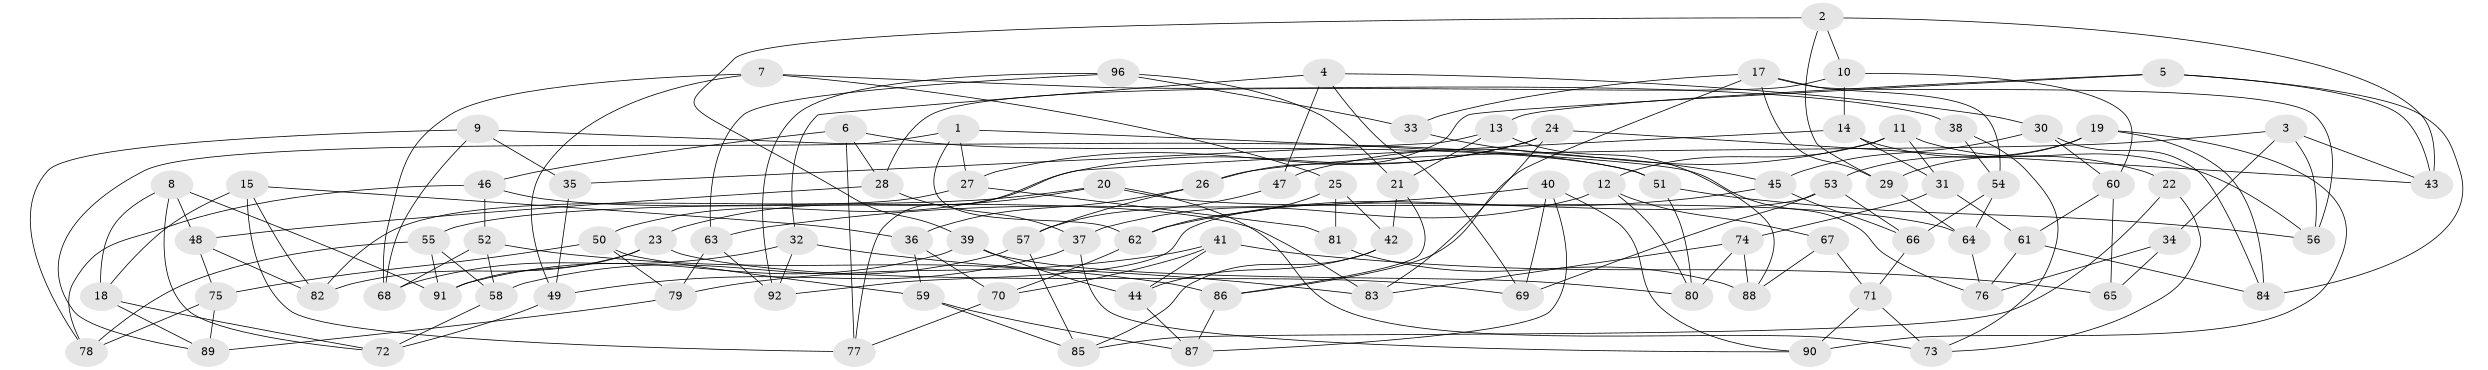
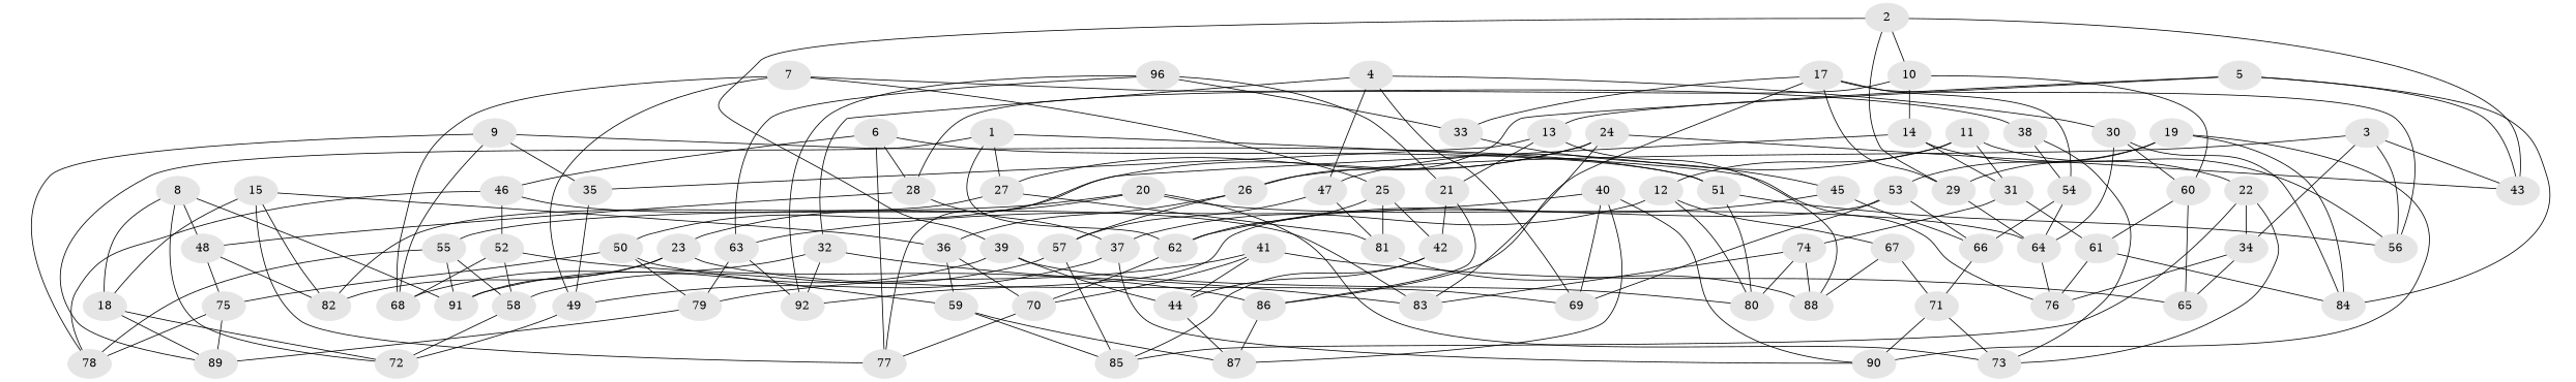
  graph {
    node [color=gray90 style=filled]
    1
    27
    62
    76
    89
    82
    81
    70
    2
    10
    29
    39
    43
    28
    14
    60
    64
    91
    80
    44
    3
    26
    34
    56
    36
    57
    65
    4
    30
    32
    47
    69
    84
    45
    68
    92
    83
    5
    13
    35
    21
    88
    6
    46
    51
    77
    48
    37
    78
    52
    7
    25
    38
    49
    42
    73
    54
    72
    8
    18
    75
    9
    31
    22
    50
    61
    11
    12
    67
    74
    90
    71
    86
    85
    59
    79
    15
    n78 [label=96]
    33
    63
    17
    87
    19
    53
    66
    20
    23
    55
    58
    24
    40
    41
    1 -- 27
    1 -- 62
    1 -- 76
    1 -- 89
    27 -- 82
    27 -- 81
    62 -- 70
    81 -- 88
    70 -- 77
    2 -- 10
    2 -- 29
    2 -- 39
    2 -- 43
    10 -- 28
    10 -- 14
    10 -- 60
    29 -- 64
    39 -- 91
    39 -- 80
    39 -- 44
    28 -- 48
    28 -- 37
    14 -- 31
    14 -- 22
    14 -- 50
    60 -- 65
    60 -- 61
    64 -- 76
    44 -- 87
    3 -- 43
    3 -- 26
    3 -- 34
    3 -- 56
    26 -- 36
    26 -- 57
    34 -- 76
    34 -- 65
    36 -- 70
    36 -- 59
    57 -- 85
    57 -- 58
    4 -- 30
    4 -- 32
    4 -- 47
    4 -- 69
    30 -- 60
    30 -- 84
-   30 -- 45
+   30 -- 64
    32 -- 68
    32 -- 92
    32 -- 83
+   47 -- 81
    47 -- 57
    45 -- 62
    45 -- 66
    5 -- 43
    5 -- 26
    5 -- 84
    5 -- 13
    13 -- 35
    13 -- 21
    13 -- 88
    35 -- 49
    21 -- 42
    21 -- 86
    6 -- 28
    6 -- 46
    6 -- 51
    6 -- 77
    46 -- 83
    46 -- 78
    46 -- 52
    51 -- 80
    51 -- 56
    48 -- 82
    48 -- 75
    37 -- 49
    37 -- 90
    52 -- 68
    52 -- 86
    52 -- 58
    7 -- 68
    7 -- 25
    7 -- 38
    7 -- 49
    25 -- 62
    25 -- 81
    25 -- 42
    38 -- 73
    38 -- 54
    49 -- 72
    42 -- 44
    42 -- 85
    54 -- 64
    54 -- 66
    8 -- 91
    8 -- 48
    8 -- 72
    8 -- 18
    18 -- 89
    18 -- 72
    75 -- 89
    75 -- 78
    9 -- 68
    9 -- 35
    9 -- 51
    9 -- 78
    31 -- 61
    31 -- 74
+   22 -- 34
    22 -- 73
    22 -- 85
    50 -- 75
    50 -- 59
    50 -- 79
    61 -- 76
    61 -- 84
    11 -- 56
    11 -- 47
    11 -- 31
    11 -- 12
    12 -- 80
    12 -- 37
    12 -- 67
    67 -- 88
    67 -- 71
    74 -- 80
    74 -- 83
    74 -- 88
    71 -- 73
    71 -- 90
    86 -- 87
    59 -- 85
    59 -- 87
    79 -- 89
    15 -- 82
    15 -- 36
    15 -- 77
    15 -- 18
    n78 -- 92
    n78 -- 21
    n78 -- 33
    n78 -- 63
    33 -- 45
    63 -- 92
    63 -- 79
    17 -- 29
    17 -- 56
    17 -- 54
    17 -- 86
    17 -- 33
    19 -- 29
    19 -- 84
    19 -- 90
    19 -- 53
    53 -- 69
    53 -- 92
    53 -- 66
    66 -- 71
    20 -- 64
    20 -- 73
    20 -- 23
    20 -- 55
    23 -- 82
    23 -- 91
    23 -- 69
    55 -- 91
    55 -- 78
    55 -- 58
    58 -- 72
    24 -- 27
    24 -- 43
    24 -- 83
    24 -- 77
    40 -- 69
    40 -- 90
    40 -- 63
    40 -- 87
    41 -- 70
    41 -- 44
    41 -- 65
    41 -- 79
  }
